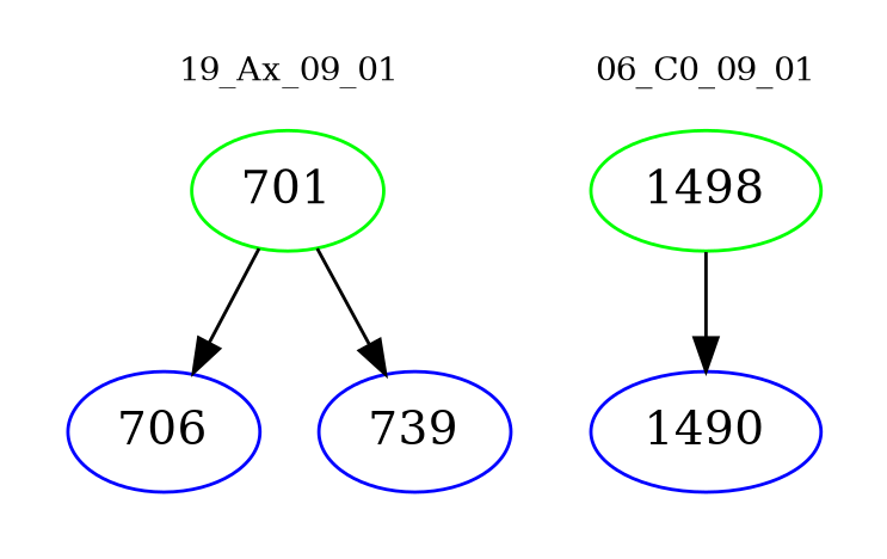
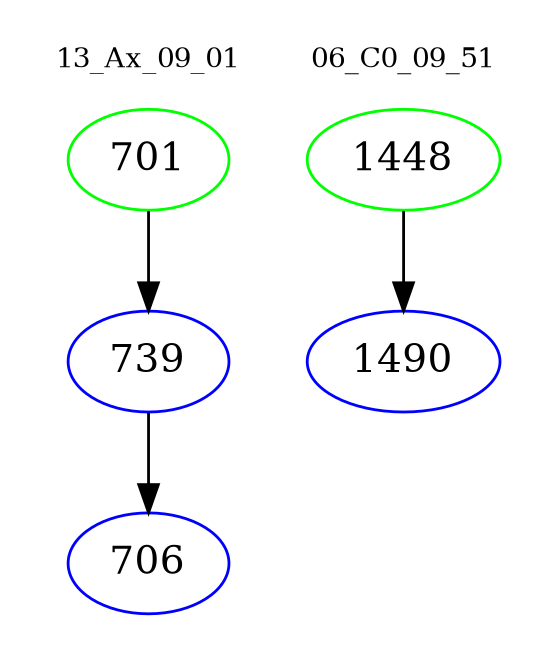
  digraph {
    node [color=blue]
    edge [color=black]
    n1 [color=green label=701]
    n2 [label=706]
    n3 [label=739]
-   n4 [color=green label=1498]
+   n4 [color=green label=1448]
    n5 [label=1490]
    subgraph cluster_1 {
      color=white
      fontsize=10
-     label="19_Ax_09_01"
+     label="13_Ax_09_01"
      n1
      n2
      n3
    }
    subgraph cluster_2 {
      color=white
      fontsize=10
-     label="06_C0_09_01"
+     label="06_C0_09_51"
      n4
      n5
    }
-   n1 -> n2
+   n3 -> n2
    n1 -> n3
    n4 -> n5
  }
